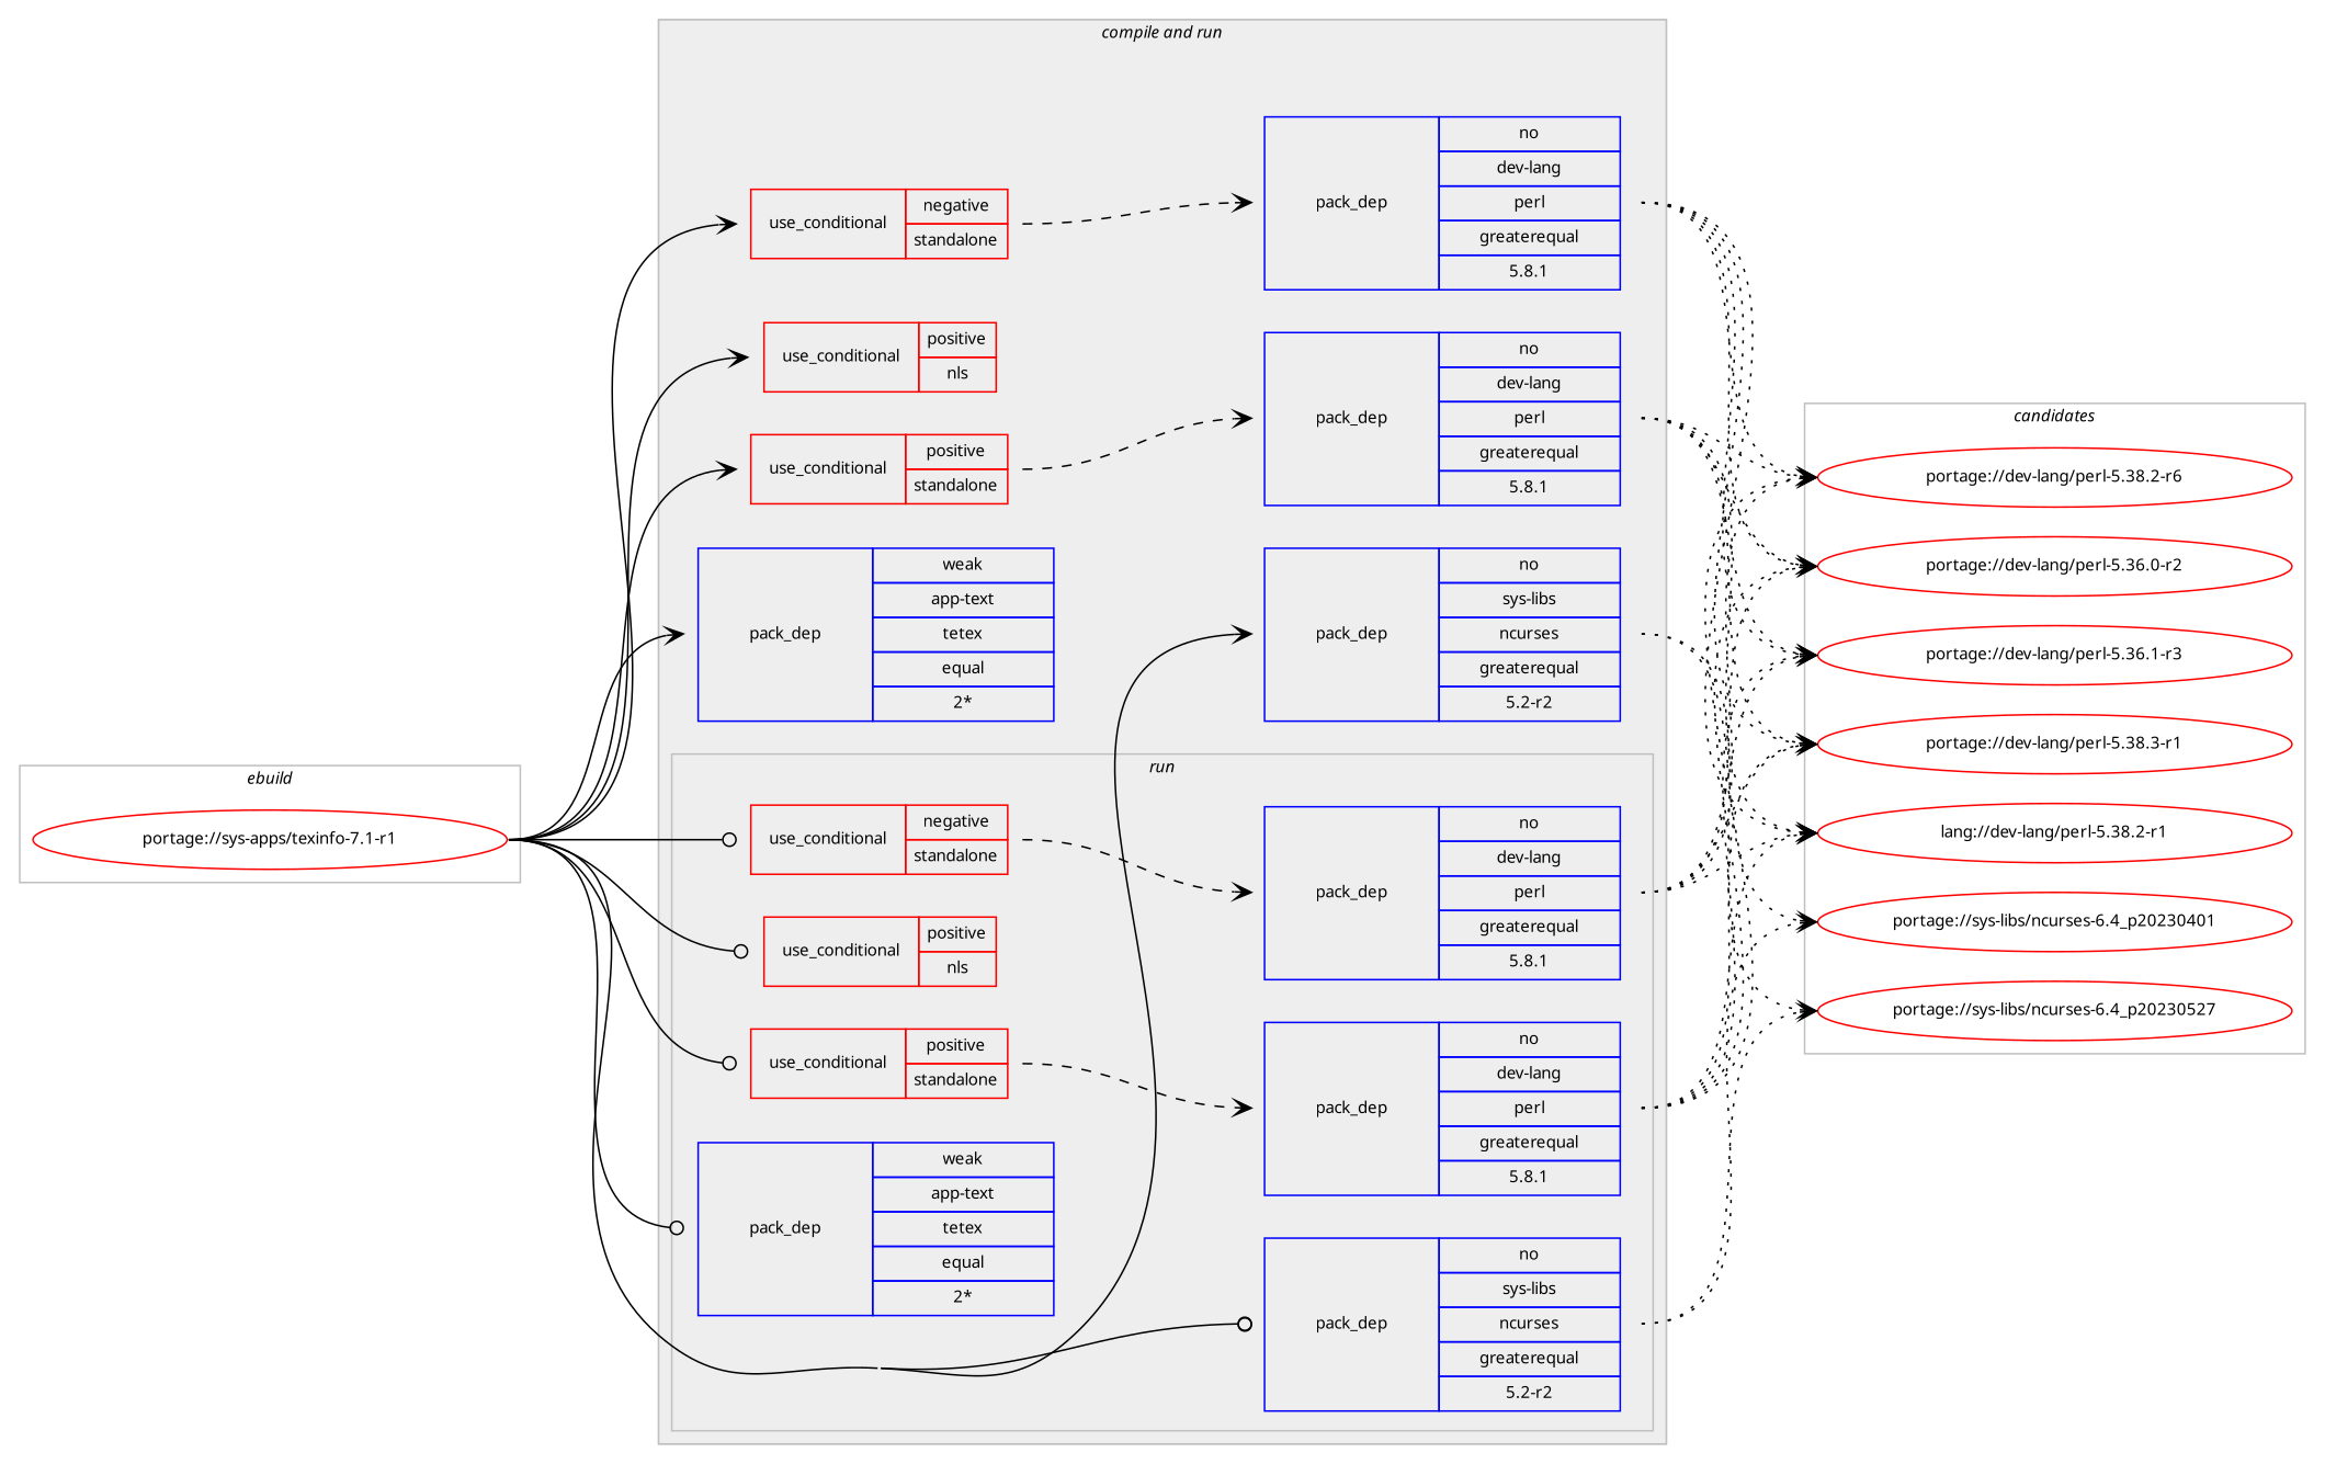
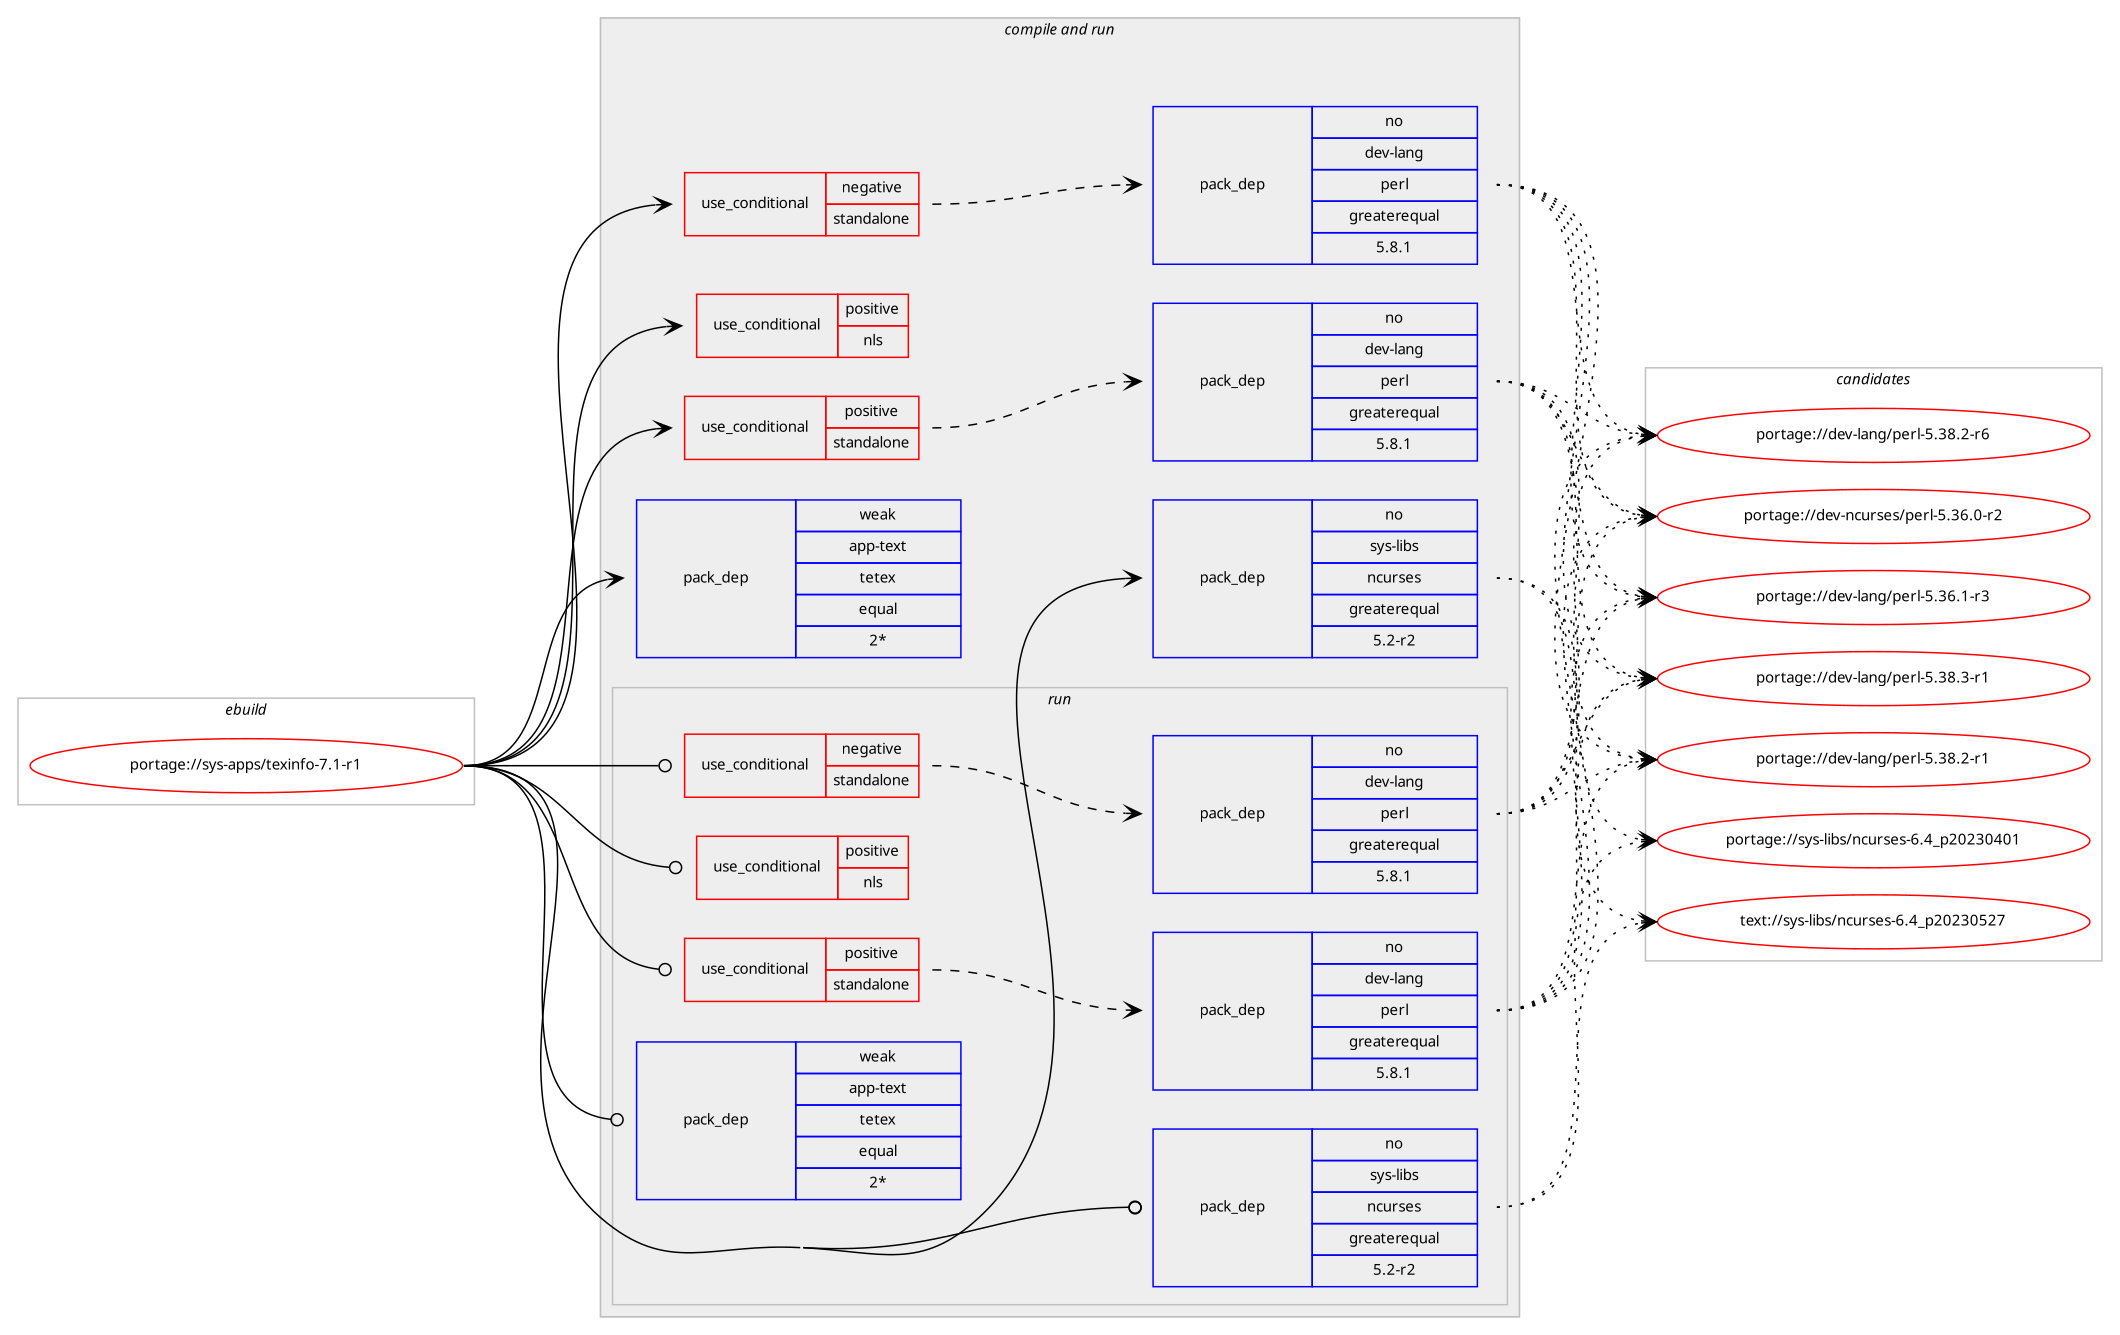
  digraph {
    compound=true
    concentrate=true
    fontname="Noto Sans"
    fontsize=10
    newrank=true
    rankdir=LR
    ranksep=1.5
    node [color=red fontname="Noto Sans" fontsize=10 shape=none]
    edge [arrowhead=vee fontname="Noto Sans" headport=w style=dotted tailport=e weight=100]
    n1 [label="portage://sys-apps/texinfo-7.1-r1" width=4 shape=""]
    n2 [color=blue label=<<TABLE BORDER="0" CELLBORDER="1" CELLSPACING="0" CELLPADDING="4" WIDTH="220"><TR><TD ROWSPAN="6" CELLPADDING="30">pack_dep</TD></TR><TR><TD WIDTH="110">no</TD></TR><TR><TD>dev-lang</TD></TR><TR><TD>perl</TD></TR><TR><TD>greaterequal</TD></TR><TR><TD>5.8.1</TD></TR></TABLE>>]
    n3 [label=<<TABLE BORDER="0" CELLBORDER="1" CELLSPACING="0" CELLPADDING="4"><TR><TD ROWSPAN="3" CELLPADDING="10">use_conditional</TD></TR><TR><TD>negative</TD></TR><TR><TD>standalone</TD></TR></TABLE>>]
    n4 [label=<<TABLE BORDER="0" CELLBORDER="1" CELLSPACING="0" CELLPADDING="4"><TR><TD ROWSPAN="3" CELLPADDING="10">use_conditional</TD></TR><TR><TD>positive</TD></TR><TR><TD>nls</TD></TR></TABLE>>]
    n5 [color=blue label=<<TABLE BORDER="0" CELLBORDER="1" CELLSPACING="0" CELLPADDING="4" WIDTH="220"><TR><TD ROWSPAN="6" CELLPADDING="30">pack_dep</TD></TR><TR><TD WIDTH="110">no</TD></TR><TR><TD>dev-lang</TD></TR><TR><TD>perl</TD></TR><TR><TD>greaterequal</TD></TR><TR><TD>5.8.1</TD></TR></TABLE>>]
    n6 [label=<<TABLE BORDER="0" CELLBORDER="1" CELLSPACING="0" CELLPADDING="4"><TR><TD ROWSPAN="3" CELLPADDING="10">use_conditional</TD></TR><TR><TD>positive</TD></TR><TR><TD>standalone</TD></TR></TABLE>>]
    n7 [color=blue label=<<TABLE BORDER="0" CELLBORDER="1" CELLSPACING="0" CELLPADDING="4" WIDTH="220"><TR><TD ROWSPAN="6" CELLPADDING="30">pack_dep</TD></TR><TR><TD WIDTH="110">no</TD></TR><TR><TD>sys-libs</TD></TR><TR><TD>ncurses</TD></TR><TR><TD>greaterequal</TD></TR><TR><TD>5.2-r2</TD></TR></TABLE>>]
    n8 [color=blue label=<<TABLE BORDER="0" CELLBORDER="1" CELLSPACING="0" CELLPADDING="4" WIDTH="220"><TR><TD ROWSPAN="6" CELLPADDING="30">pack_dep</TD></TR><TR><TD WIDTH="110">weak</TD></TR><TR><TD>app-text</TD></TR><TR><TD>tetex</TD></TR><TR><TD>equal</TD></TR><TR><TD>2*</TD></TR></TABLE>>]
    n9 [color=blue label=<<TABLE BORDER="0" CELLBORDER="1" CELLSPACING="0" CELLPADDING="4" WIDTH="220"><TR><TD ROWSPAN="6" CELLPADDING="30">pack_dep</TD></TR><TR><TD WIDTH="110">no</TD></TR><TR><TD>dev-lang</TD></TR><TR><TD>perl</TD></TR><TR><TD>greaterequal</TD></TR><TR><TD>5.8.1</TD></TR></TABLE>>]
    n10 [label=<<TABLE BORDER="0" CELLBORDER="1" CELLSPACING="0" CELLPADDING="4"><TR><TD ROWSPAN="3" CELLPADDING="10">use_conditional</TD></TR><TR><TD>negative</TD></TR><TR><TD>standalone</TD></TR></TABLE>>]
    n11 [label=<<TABLE BORDER="0" CELLBORDER="1" CELLSPACING="0" CELLPADDING="4"><TR><TD ROWSPAN="3" CELLPADDING="10">use_conditional</TD></TR><TR><TD>positive</TD></TR><TR><TD>nls</TD></TR></TABLE>>]
    n12 [color=blue label=<<TABLE BORDER="0" CELLBORDER="1" CELLSPACING="0" CELLPADDING="4" WIDTH="220"><TR><TD ROWSPAN="6" CELLPADDING="30">pack_dep</TD></TR><TR><TD WIDTH="110">no</TD></TR><TR><TD>dev-lang</TD></TR><TR><TD>perl</TD></TR><TR><TD>greaterequal</TD></TR><TR><TD>5.8.1</TD></TR></TABLE>>]
    n13 [label=<<TABLE BORDER="0" CELLBORDER="1" CELLSPACING="0" CELLPADDING="4"><TR><TD ROWSPAN="3" CELLPADDING="10">use_conditional</TD></TR><TR><TD>positive</TD></TR><TR><TD>standalone</TD></TR></TABLE>>]
    n14 [color=blue label=<<TABLE BORDER="0" CELLBORDER="1" CELLSPACING="0" CELLPADDING="4" WIDTH="220"><TR><TD ROWSPAN="6" CELLPADDING="30">pack_dep</TD></TR><TR><TD WIDTH="110">no</TD></TR><TR><TD>sys-libs</TD></TR><TR><TD>ncurses</TD></TR><TR><TD>greaterequal</TD></TR><TR><TD>5.2-r2</TD></TR></TABLE>>]
    n15 [color=blue label=<<TABLE BORDER="0" CELLBORDER="1" CELLSPACING="0" CELLPADDING="4" WIDTH="220"><TR><TD ROWSPAN="6" CELLPADDING="30">pack_dep</TD></TR><TR><TD WIDTH="110">weak</TD></TR><TR><TD>app-text</TD></TR><TR><TD>tetex</TD></TR><TR><TD>equal</TD></TR><TR><TD>2*</TD></TR></TABLE>>]
-   n16 [label="portage://dev-lang/perl-5.36.0-r2" width=4 shape=""]
+   n16 [label="portage://dev-ncurses/perl-5.36.0-r2" width=4 shape=""]
    n17 [label="portage://dev-lang/perl-5.36.1-r3" width=4 shape=""]
    n18 [label="portage://dev-lang/perl-5.38.3-r1" width=4 shape=""]
-   n19 [label="lang://dev-lang/perl-5.38.2-r1" width=4 shape=""]
+   n19 [label="portage://dev-lang/perl-5.38.2-r1" width=4 shape=""]
    n20 [label="portage://dev-lang/perl-5.38.2-r6" width=4 shape=""]
    n21 [label="portage://sys-libs/ncurses-6.4_p20230401" width=4 shape=""]
-   n22 [label="portage://sys-libs/ncurses-6.4_p20230527" width=4 shape=""]
+   n22 [label="text://sys-libs/ncurses-6.4_p20230527" width=4 shape=""]
    subgraph cluster_1 {
      color=gray
      label=<<i>ebuild</i>>
      rank=same
      n1
    }
    subgraph cluster_2 {
      color=gray
      label=<<i>dependencies</i>>
      subgraph cluster_3 {
        color=gray
        fillcolor="#eeeeee"
        label=<<i>compile</i>>
        style=filled
        subgraph sub_4 {
          color=gray
          fillcolor="#eeeeee"
          label=<<i>compile</i>>
          style=filled
          n3
          subgraph sub_5 {
            color=gray
            fillcolor="#eeeeee"
            label=<<i>compile</i>>
            style=filled
            n2
          }
        }
        subgraph sub_6 {
          color=gray
          fillcolor="#eeeeee"
          label=<<i>compile</i>>
          style=filled
          n4
        }
        subgraph sub_7 {
          color=gray
          fillcolor="#eeeeee"
          label=<<i>compile</i>>
          style=filled
          n6
          subgraph sub_8 {
            color=gray
            fillcolor="#eeeeee"
            label=<<i>compile</i>>
            style=filled
            n5
          }
        }
        subgraph sub_9 {
          color=gray
          fillcolor="#eeeeee"
          label=<<i>compile</i>>
          style=filled
          n7
        }
        subgraph sub_10 {
          color=gray
          fillcolor="#eeeeee"
          label=<<i>compile</i>>
          style=filled
          n8
        }
      }
      subgraph cluster_11 {
        color=gray
        fillcolor="#eeeeee"
        label=<<i>compile and run</i>>
        style=filled
      }
      subgraph cluster_12 {
        color=gray
        fillcolor="#eeeeee"
        label=<<i>run</i>>
        style=filled
        subgraph sub_13 {
          color=gray
          fillcolor="#eeeeee"
          label=<<i>run</i>>
          style=filled
          n10
          subgraph sub_14 {
            color=gray
            fillcolor="#eeeeee"
            label=<<i>run</i>>
            style=filled
            n9
          }
        }
        subgraph sub_15 {
          color=gray
          fillcolor="#eeeeee"
          label=<<i>run</i>>
          style=filled
          n11
        }
        subgraph sub_16 {
          color=gray
          fillcolor="#eeeeee"
          label=<<i>run</i>>
          style=filled
          n13
          subgraph sub_17 {
            color=gray
            fillcolor="#eeeeee"
            label=<<i>run</i>>
            style=filled
            n12
          }
        }
        subgraph sub_18 {
          color=gray
          fillcolor="#eeeeee"
          label=<<i>run</i>>
          style=filled
          n14
        }
        subgraph sub_19 {
          color=gray
          fillcolor="#eeeeee"
          label=<<i>run</i>>
          style=filled
          n15
        }
      }
    }
    subgraph cluster_20 {
      color=gray
      label=<<i>candidates</i>>
      rank=same
      subgraph sub_21 {
        color=black
        label=<<i>candidates</i>>
        nodesep=1
        rank=same
        n16
        n17
        n18
        n19
        n20
      }
      subgraph sub_22 {
        color=black
        label=<<i>candidates</i>>
        nodesep=1
        rank=same
        n16
        n17
        n18
        n19
        n20
      }
      subgraph sub_23 {
        color=black
        label=<<i>candidates</i>>
        nodesep=1
        rank=same
        n21
        n22
      }
      subgraph sub_24 {
        color=black
        label=<<i>candidates</i>>
        nodesep=1
        rank=same
        n16
        n17
        n18
        n19
        n20
      }
      subgraph sub_25 {
        color=black
        label=<<i>candidates</i>>
        nodesep=1
        rank=same
      }
      subgraph sub_26 {
        color=black
        label=<<i>candidates</i>>
        nodesep=1
        rank=same
        n16
        n17
        n18
        n19
        n20
      }
      subgraph sub_27 {
        color=black
        label=<<i>candidates</i>>
        nodesep=1
        rank=same
        n21
        n22
      }
      subgraph sub_28 {
        color=black
        label=<<i>candidates</i>>
        nodesep=1
        rank=same
      }
    }
    n1 -> n3 [style=solid weight=20]
    n1 -> n4 [style=solid weight=20]
    n1 -> n6 [style=solid weight=20]
    n1 -> n7 [style=solid weight=20]
    n1 -> n8 [style=solid weight=20]
    n1 -> n10 [arrowhead=odot style=solid weight=20]
    n1 -> n11 [arrowhead=odot style=solid weight=20]
    n1 -> n13 [arrowhead=odot style=solid weight=20]
    n1 -> n14 [arrowhead=odot style=solid weight=20]
    n1 -> n15 [arrowhead=odot style=solid weight=20]
    n2 -> n16
    n2 -> n17
    n2 -> n18
    n2 -> n19
    n2 -> n20
    n3 -> n2 [style=dashed weight=20]
    n5 -> n16
    n5 -> n17
    n5 -> n18
    n5 -> n19
    n5 -> n20
    n6 -> n5 [style=dashed weight=20]
    n7 -> n21
    n7 -> n22
    n9 -> n16
    n9 -> n17
    n9 -> n18
    n9 -> n19
    n9 -> n20
    n10 -> n9 [style=dashed weight=20]
    n12 -> n16
    n12 -> n17
    n12 -> n18
    n12 -> n19
    n12 -> n20
    n13 -> n12 [style=dashed weight=20]
    n14 -> n21
    n14 -> n22
  }
